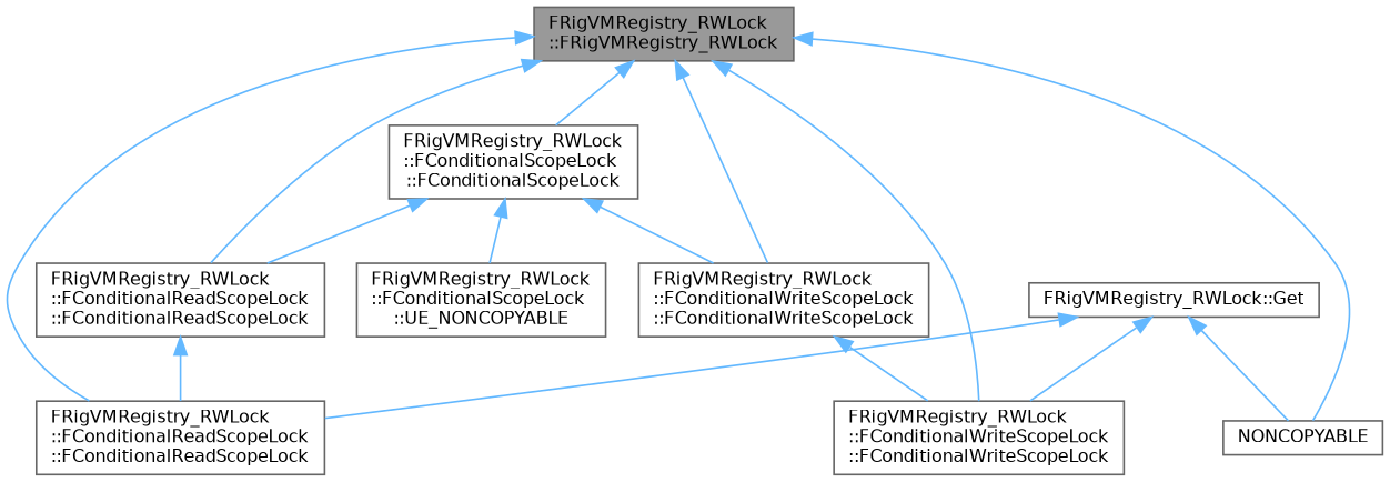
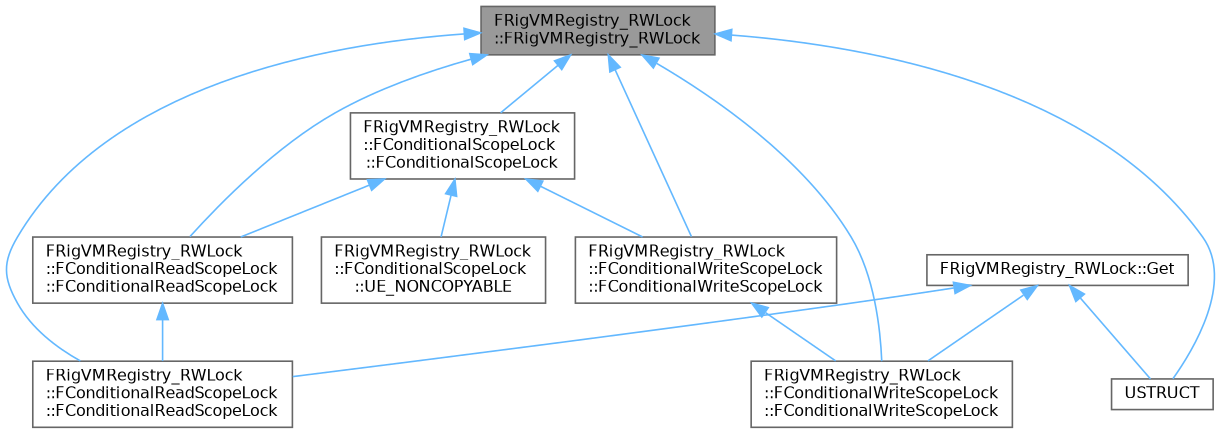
  digraph {
    rankdir=TB
    node [color=grey40 fillcolor=white fontname=Helvetica fontsize=10 shape=box style=filled]
    edge [color=steelblue1 dir=back fontname=Helvetica fontsize=10 labelfontname=Helvetica labelfontsize=10 style=solid]
    n1 [color=gray40 fillcolor=grey60 fontcolor=black height=0.2 label="FRigVMRegistry_RWLock\l::FRigVMRegistry_RWLock" width=0.4]
    n2 [height=0.2 label="FRigVMRegistry_RWLock\l::FConditionalReadScopeLock\l::FConditionalReadScopeLock" width=0.4]
    n3 [height=0.2 label="FRigVMRegistry_RWLock\l::FConditionalReadScopeLock\l::FConditionalReadScopeLock" width=0.4]
    n4 [height=0.2 label="FRigVMRegistry_RWLock\l::FConditionalScopeLock\l::FConditionalScopeLock" width=0.4]
    n5 [height=0.2 label="FRigVMRegistry_RWLock\l::FConditionalWriteScopeLock\l::FConditionalWriteScopeLock" width=0.4]
    n6 [height=0.2 label="FRigVMRegistry_RWLock\l::FConditionalWriteScopeLock\l::FConditionalWriteScopeLock" width=0.4]
-   n7 [height=0.2 label=NONCOPYABLE width=0.4]
+   n7 [height=0.2 label=USTRUCT width=0.4]
    n8 [height=0.2 label="FRigVMRegistry_RWLock\l::FConditionalScopeLock\l::UE_NONCOPYABLE" width=0.4]
    n9 [height=0.2 label="FRigVMRegistry_RWLock::Get" width=0.4]
    n1 -> n2
    n1 -> n3
    n1 -> n4
    n1 -> n5
    n1 -> n6
    n1 -> n7
    n3 -> n2
    n4 -> n3
    n4 -> n5
    n4 -> n8
    n5 -> n6
    n9 -> n2
    n9 -> n6
    n9 -> n7
  }
